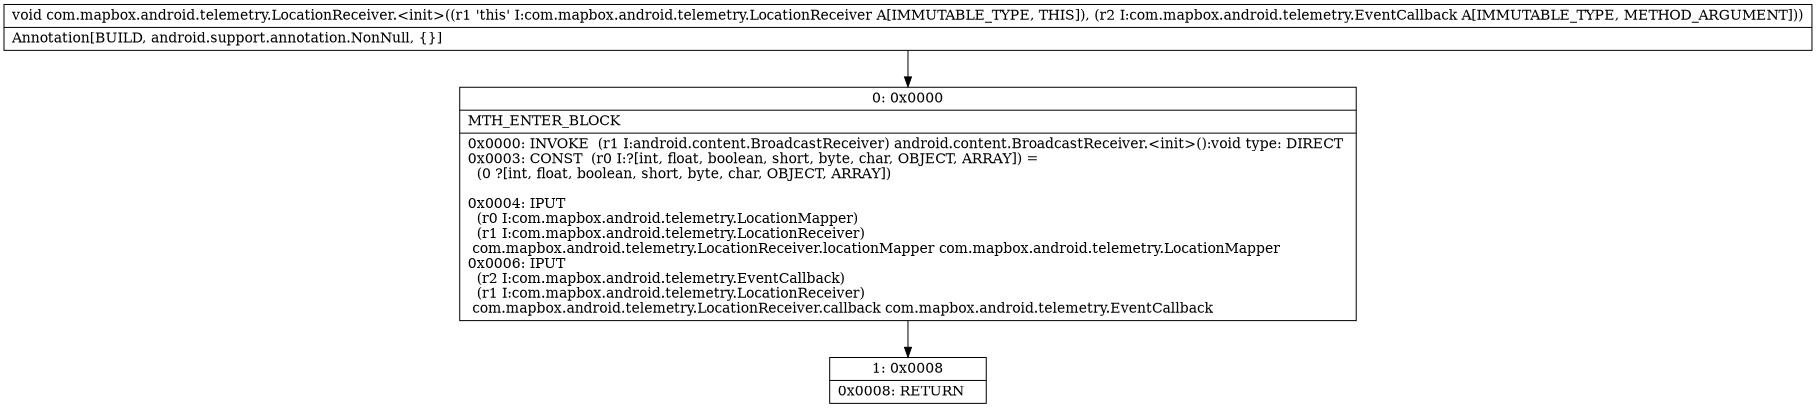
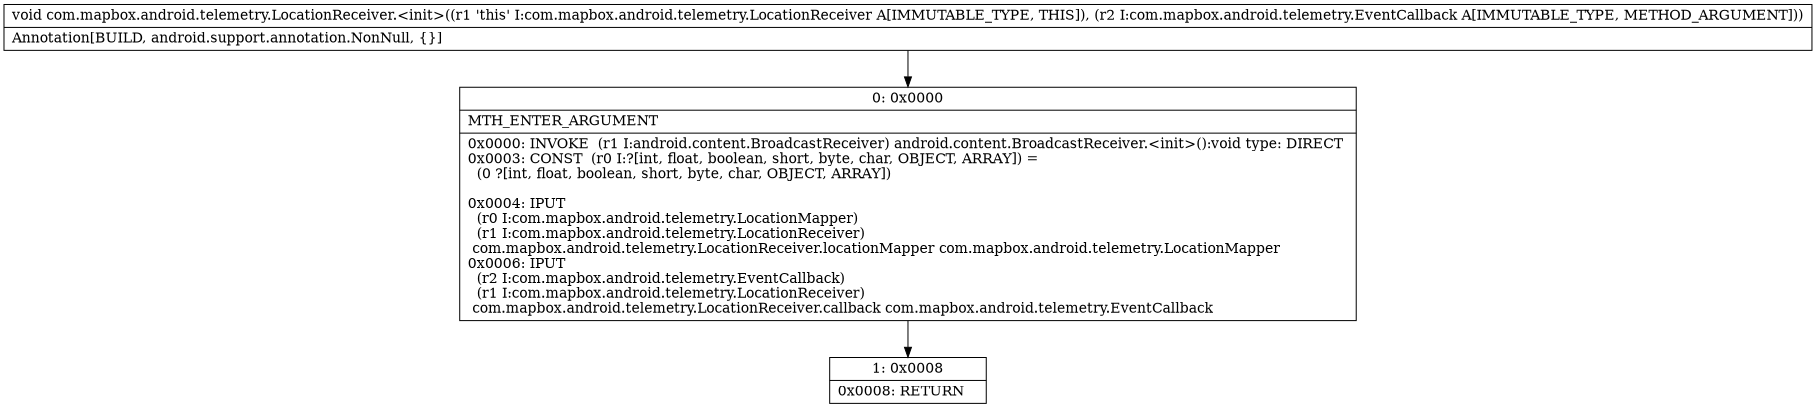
  digraph {
    node [shape=record]
-   n1 [label="{0\:\ 0x0000|MTH_ENTER_BLOCK\l|0x0000: INVOKE  (r1 I:android.content.BroadcastReceiver) android.content.BroadcastReceiver.\<init\>():void type: DIRECT \l0x0003: CONST  (r0 I:?[int, float, boolean, short, byte, char, OBJECT, ARRAY]) = \l  (0 ?[int, float, boolean, short, byte, char, OBJECT, ARRAY])\l \l0x0004: IPUT  \l  (r0 I:com.mapbox.android.telemetry.LocationMapper)\l  (r1 I:com.mapbox.android.telemetry.LocationReceiver)\l com.mapbox.android.telemetry.LocationReceiver.locationMapper com.mapbox.android.telemetry.LocationMapper \l0x0006: IPUT  \l  (r2 I:com.mapbox.android.telemetry.EventCallback)\l  (r1 I:com.mapbox.android.telemetry.LocationReceiver)\l com.mapbox.android.telemetry.LocationReceiver.callback com.mapbox.android.telemetry.EventCallback \l}"]
+   n1 [label="{0\:\ 0x0000|MTH_ENTER_ARGUMENT\l|0x0000: INVOKE  (r1 I:android.content.BroadcastReceiver) android.content.BroadcastReceiver.\<init\>():void type: DIRECT \l0x0003: CONST  (r0 I:?[int, float, boolean, short, byte, char, OBJECT, ARRAY]) = \l  (0 ?[int, float, boolean, short, byte, char, OBJECT, ARRAY])\l \l0x0004: IPUT  \l  (r0 I:com.mapbox.android.telemetry.LocationMapper)\l  (r1 I:com.mapbox.android.telemetry.LocationReceiver)\l com.mapbox.android.telemetry.LocationReceiver.locationMapper com.mapbox.android.telemetry.LocationMapper \l0x0006: IPUT  \l  (r2 I:com.mapbox.android.telemetry.EventCallback)\l  (r1 I:com.mapbox.android.telemetry.LocationReceiver)\l com.mapbox.android.telemetry.LocationReceiver.callback com.mapbox.android.telemetry.EventCallback \l}"]
    n2 [label="{1\:\ 0x0008|0x0008: RETURN   \l}"]
    n3 [label="{void com.mapbox.android.telemetry.LocationReceiver.\<init\>((r1 'this' I:com.mapbox.android.telemetry.LocationReceiver A[IMMUTABLE_TYPE, THIS]), (r2 I:com.mapbox.android.telemetry.EventCallback A[IMMUTABLE_TYPE, METHOD_ARGUMENT]))  | Annotation[BUILD, android.support.annotation.NonNull, \{\}]\l}"]
    n1 -> n2
    n3 -> n1
  }
